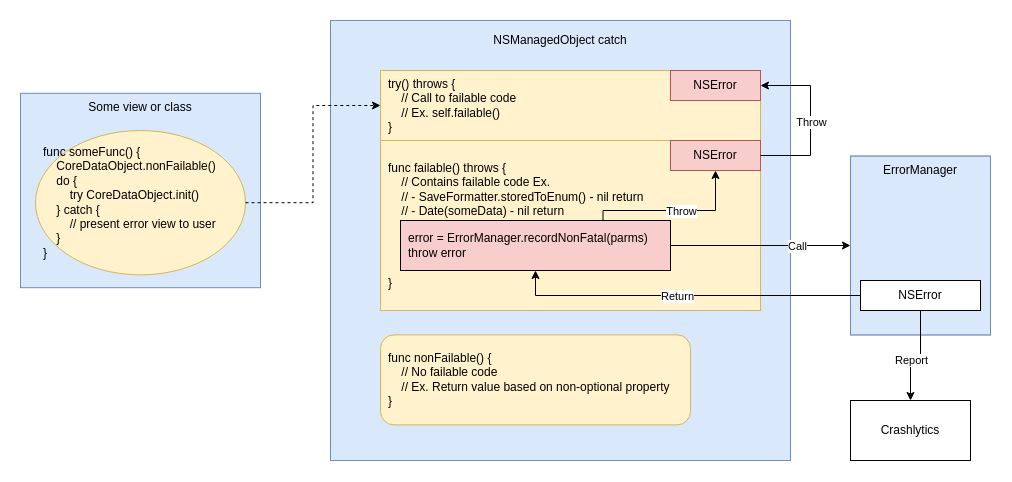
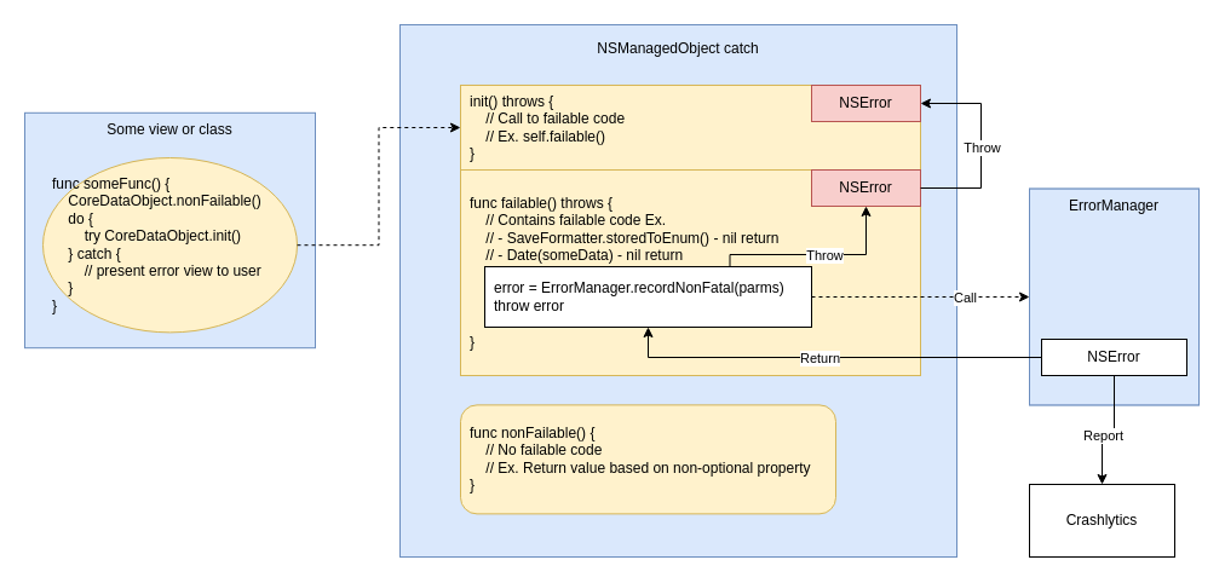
  <mxCell id="0" />
  <mxCell id="1" parent="0" />
  <mxCell id="2" value="Crashlytics" style="rounded=0;whiteSpace=wrap;html=1;align=center;" vertex="1" parent="1"><mxGeometry x="850" y="400" width="120" height="60" as="geometry" /></mxCell>
  <mxCell id="3" value="" style="group" vertex="1" connectable="0" parent="1"><mxGeometry x="20" y="92.81" width="240" height="194.37" as="geometry" /></mxCell>
  <mxCell id="4" value="Some view or class" style="rounded=0;whiteSpace=wrap;html=1;align=center;verticalAlign=top;fillColor=#dae8fc;strokeColor=#6c8ebf;" vertex="1" parent="3"><mxGeometry width="240" height="194.37" as="geometry" /></mxCell>
  <mxCell id="5" value="func someFunc() {&lt;br&gt;&amp;nbsp; &amp;nbsp; CoreDataObject.nonFailable()&lt;br&gt;&amp;nbsp; &amp;nbsp; do {&lt;br&gt;&amp;nbsp; &amp;nbsp; &amp;nbsp; &amp;nbsp; try CoreDataObject.init()&lt;br&gt;&amp;nbsp; &amp;nbsp; } catch {&lt;br&gt;&amp;nbsp; &amp;nbsp; &amp;nbsp; &amp;nbsp; // present error view to user&lt;br&gt;&amp;nbsp; &amp;nbsp; }&lt;br&gt;}" style="ellipse;whiteSpace=wrap;html=1;align=left;spacing=8;fillColor=#fff2cc;strokeColor=#d6b656;" vertex="1" parent="3"><mxGeometry x="15" y="37.19" width="210" height="144.37" as="geometry" /></mxCell>
  <mxCell id="6" value="" style="group;fillColor=#dae8fc;strokeColor=#6c8ebf;" vertex="1" connectable="0" parent="1"><mxGeometry x="850" y="155.63" width="140" height="178.75" as="geometry" /></mxCell>
  <mxCell id="7" value="ErrorManager" style="rounded=0;whiteSpace=wrap;html=1;align=center;verticalAlign=top;fillColor=#dae8fc;strokeColor=#6c8ebf;" vertex="1" parent="6"><mxGeometry width="140" height="178.75" as="geometry" /></mxCell>
  <mxCell id="8" value="NSError" style="rounded=0;whiteSpace=wrap;html=1;align=center;" vertex="1" parent="6"><mxGeometry x="10" y="124.37" width="120" height="30" as="geometry" /></mxCell>
  <mxCell id="9" style="edgeStyle=orthogonalEdgeStyle;rounded=0;orthogonalLoop=1;jettySize=auto;html=1;exitX=0.5;exitY=1;exitDx=0;exitDy=0;entryX=0.5;entryY=0;entryDx=0;entryDy=0;labelBackgroundColor=none;" edge="1" parent="1" source="8" target="2"><mxGeometry relative="1" as="geometry" /></mxCell>
  <mxCell id="10" value="Report" style="edgeLabel;html=1;align=center;verticalAlign=middle;resizable=0;points=[];" vertex="1" connectable="0" parent="9"><mxGeometry x="0.529" y="-2" relative="1" as="geometry"><mxPoint x="2" y="-16.8" as="offset" /></mxGeometry></mxCell>
  <mxCell id="11" value="" style="group" vertex="1" connectable="0" parent="1"><mxGeometry x="330" y="20" width="480" height="440" as="geometry" /></mxCell>
  <mxCell id="12" value="" style="group;fillColor=#dae8fc;strokeColor=#6c8ebf;" vertex="1" connectable="0" parent="11"><mxGeometry width="460" height="440" as="geometry" /></mxCell>
  <mxCell id="13" value="NSManagedObject catch" style="rounded=0;whiteSpace=wrap;html=1;align=center;verticalAlign=top;spacing=8;fillColor=#dae8fc;strokeColor=#6c8ebf;" vertex="1" parent="12"><mxGeometry width="460" height="440" as="geometry" /></mxCell>
  <mxCell id="14" value="func nonFailable() {&lt;br&gt;&amp;nbsp; &amp;nbsp; // No failable code&amp;nbsp;&lt;br&gt;&amp;nbsp; &amp;nbsp; // Ex. Return value based on non-optional property&lt;br&gt;&lt;div&gt;&lt;span&gt;}&lt;/span&gt;&lt;/div&gt;" style="whiteSpace=wrap;html=1;align=left;spacing=8;fillColor=#fff2cc;strokeColor=#d6b656;rounded=1;" vertex="1" parent="12"><mxGeometry x="50" y="314.38" width="310" height="90" as="geometry" /></mxCell>
- <mxCell id="15" value="try() throws {&lt;br&gt;&amp;nbsp; &amp;nbsp; // Call to failable code&lt;br&gt;&amp;nbsp; &amp;nbsp; // Ex. self.failable()&lt;br&gt;&lt;div&gt;&lt;span&gt;}&lt;/span&gt;&lt;/div&gt;" style="rounded=0;whiteSpace=wrap;html=1;align=left;spacing=8;fillColor=#fff2cc;strokeColor=#d6b656;" vertex="1" parent="11"><mxGeometry x="50" y="50" width="380" height="70" as="geometry" /></mxCell>
+ <mxCell id="15" value="init() throws {&lt;br&gt;&amp;nbsp; &amp;nbsp; // Call to failable code&lt;br&gt;&amp;nbsp; &amp;nbsp; // Ex. self.failable()&lt;br&gt;&lt;div&gt;&lt;span&gt;}&lt;/span&gt;&lt;/div&gt;" style="rounded=0;whiteSpace=wrap;html=1;align=left;spacing=8;fillColor=#fff2cc;strokeColor=#d6b656;" vertex="1" parent="11"><mxGeometry x="50" y="50" width="380" height="70" as="geometry" /></mxCell>
  <mxCell id="16" value="func failable() throws {&lt;br&gt;&amp;nbsp; &amp;nbsp; // Contains failable code Ex.&lt;br&gt;&amp;nbsp; &amp;nbsp; // - SaveFormatter.storedToEnum() - nil return&lt;br&gt;&amp;nbsp; &amp;nbsp; // - Date(someData) - nil return&lt;br&gt;&lt;br&gt;&lt;br&gt;&lt;br&gt;&lt;br&gt;&lt;div&gt;&lt;span&gt;}&lt;/span&gt;&lt;/div&gt;" style="rounded=0;whiteSpace=wrap;html=1;align=left;spacing=8;fillColor=#fff2cc;strokeColor=#d6b656;" vertex="1" parent="11"><mxGeometry x="50" y="120" width="380" height="170" as="geometry" /></mxCell>
  <mxCell id="17" value="NSError" style="rounded=0;whiteSpace=wrap;html=1;align=center;fillColor=#f8cecc;strokeColor=#b85450;" vertex="1" parent="11"><mxGeometry x="340" y="120" width="90" height="30" as="geometry" /></mxCell>
  <mxCell id="18" style="edgeStyle=orthogonalEdgeStyle;rounded=0;orthogonalLoop=1;jettySize=auto;html=1;exitX=0.75;exitY=0;exitDx=0;exitDy=0;entryX=0.5;entryY=1;entryDx=0;entryDy=0;labelBackgroundColor=none;" edge="1" parent="11" source="20" target="17"><mxGeometry x="50" y="50" as="geometry"><Array as="points"><mxPoint x="273" y="190" /><mxPoint x="385" y="190" /></Array></mxGeometry></mxCell>
  <mxCell id="19" value="Throw" style="edgeLabel;html=1;align=center;verticalAlign=middle;resizable=0;points=[];" vertex="1" connectable="0" parent="18"><mxGeometry x="0.252" y="-3" relative="1" as="geometry"><mxPoint x="-14.5" y="-3" as="offset" /></mxGeometry></mxCell>
- <mxCell id="20" value="error = ErrorManager.recordNonFatal(parms)&lt;br&gt;throw error" style="rounded=0;whiteSpace=wrap;html=1;align=left;spacing=8;fillColor=#f8cecc;" vertex="1" parent="11"><mxGeometry x="70" y="200" width="270" height="50" as="geometry" /></mxCell>
+ <mxCell id="20" value="error = ErrorManager.recordNonFatal(parms)&lt;br&gt;throw error" style="rounded=0;whiteSpace=wrap;html=1;align=left;spacing=8;" vertex="1" parent="11"><mxGeometry x="70" y="200" width="270" height="50" as="geometry" /></mxCell>
  <mxCell id="21" value="NSError" style="rounded=0;whiteSpace=wrap;html=1;align=center;fillColor=#f8cecc;strokeColor=#b85450;" vertex="1" parent="11"><mxGeometry x="340" y="50" width="90" height="30" as="geometry" /></mxCell>
  <mxCell id="22" value="" style="edgeStyle=orthogonalEdgeStyle;rounded=0;orthogonalLoop=1;jettySize=auto;html=1;exitX=1;exitY=0.5;exitDx=0;exitDy=0;entryX=1;entryY=0.5;entryDx=0;entryDy=0;" edge="1" parent="11" source="17" target="21"><mxGeometry x="50" y="50" as="geometry"><Array as="points"><mxPoint x="480" y="135" /><mxPoint x="480" y="65" /></Array></mxGeometry></mxCell>
  <mxCell id="23" value="Throw" style="edgeLabel;html=1;align=center;verticalAlign=middle;resizable=0;points=[];" vertex="1" connectable="0" parent="22"><mxGeometry relative="1" as="geometry"><mxPoint y="1" as="offset" /></mxGeometry></mxCell>
- <mxCell id="24" style="edgeStyle=orthogonalEdgeStyle;rounded=0;orthogonalLoop=1;jettySize=auto;html=1;exitX=1;exitY=0.5;exitDx=0;exitDy=0;entryX=0;entryY=0.5;entryDx=0;entryDy=0;" edge="1" parent="1" source="20" target="7"><mxGeometry relative="1" as="geometry" /></mxCell>
+ <mxCell id="24" style="edgeStyle=orthogonalEdgeStyle;rounded=0;orthogonalLoop=1;jettySize=auto;html=1;exitX=1;exitY=0.5;exitDx=0;exitDy=0;entryX=0;entryY=0.5;entryDx=0;entryDy=0;dashed=1;" edge="1" parent="1" source="20" target="7"><mxGeometry relative="1" as="geometry" /></mxCell>
  <mxCell id="25" value="Call" style="edgeLabel;html=1;align=center;verticalAlign=middle;resizable=0;points=[];" vertex="1" connectable="0" parent="24"><mxGeometry x="0.415" relative="1" as="geometry"><mxPoint as="offset" /></mxGeometry></mxCell>
  <mxCell id="26" style="edgeStyle=orthogonalEdgeStyle;rounded=0;orthogonalLoop=1;jettySize=auto;html=1;exitX=0;exitY=0.5;exitDx=0;exitDy=0;entryX=0.5;entryY=1;entryDx=0;entryDy=0;labelBackgroundColor=none;" edge="1" parent="1" source="8" target="20"><mxGeometry relative="1" as="geometry" /></mxCell>
  <mxCell id="27" value="Return" style="edgeLabel;html=1;align=center;verticalAlign=middle;resizable=0;points=[];" vertex="1" connectable="0" parent="26"><mxGeometry x="0.059" y="2" relative="1" as="geometry"><mxPoint x="1" y="-2" as="offset" /></mxGeometry></mxCell>
  <mxCell id="28" style="edgeStyle=orthogonalEdgeStyle;rounded=0;orthogonalLoop=1;jettySize=auto;html=1;exitX=1;exitY=0.5;exitDx=0;exitDy=0;entryX=0;entryY=0.5;entryDx=0;entryDy=0;labelBackgroundColor=none;dashed=1;" edge="1" parent="1" source="5" target="15"><mxGeometry relative="1" as="geometry" /></mxCell>
